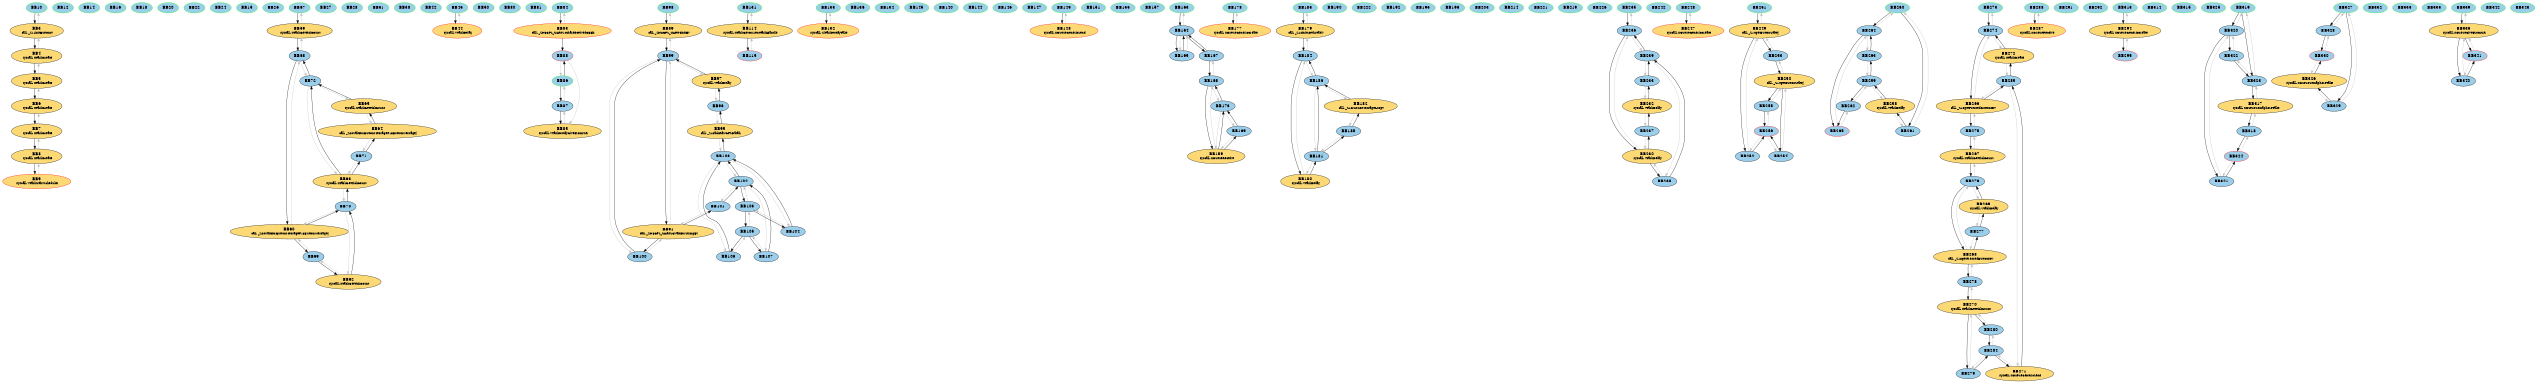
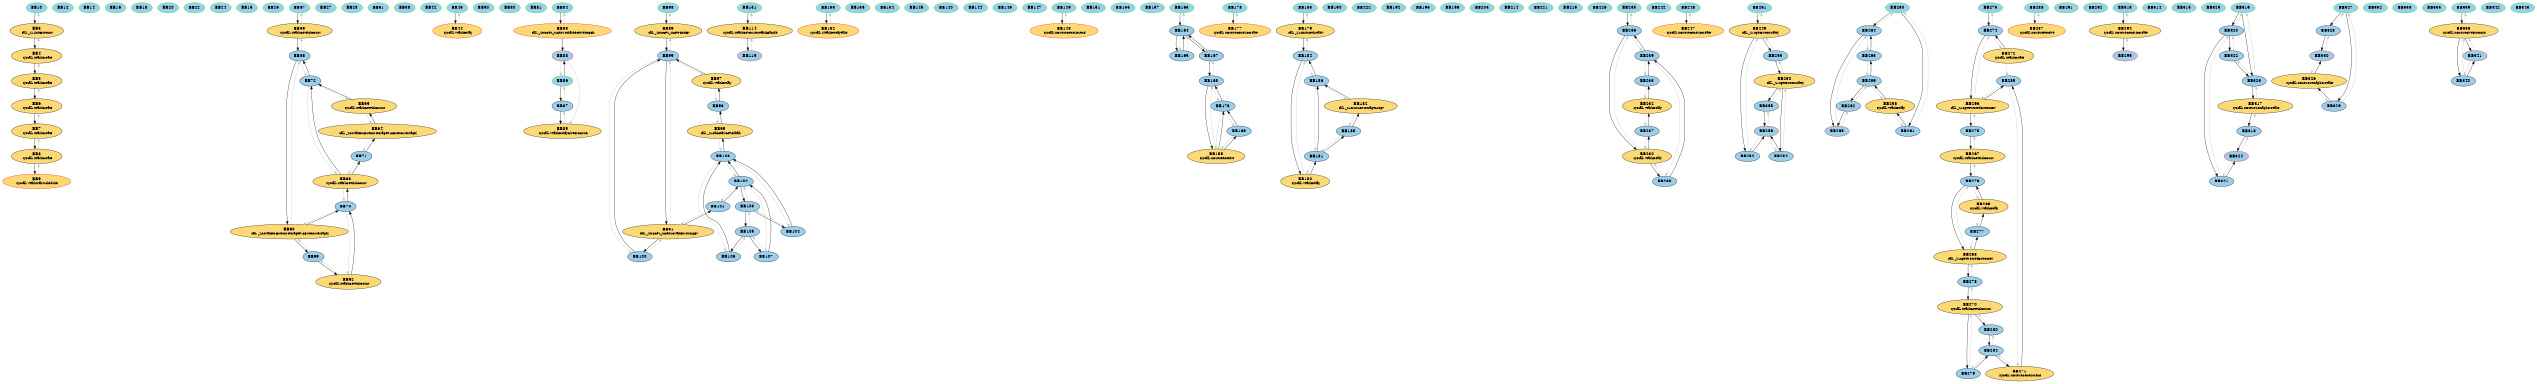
  digraph {
    node [fillcolor="#9ACEEB" style=filled]
    BB10 [color=green]
    n2 [fillcolor="#FCD975" label=<BB3<BR /> <FONT POINT-SIZE="10">call: _Z11initButtonsv</FONT>>]
    n3 [fillcolor="#FCD975" label=<BB4<BR /> <FONT POINT-SIZE="10">syscall: xTaskCreate</FONT>>]
    n4 [fillcolor="#FCD975" label=<BB5<BR /> <FONT POINT-SIZE="10">syscall: xTaskCreate</FONT>>]
    n5 [fillcolor="#FCD975" label=<BB6<BR /> <FONT POINT-SIZE="10">syscall: xTaskCreate</FONT>>]
    n6 [fillcolor="#FCD975" label=<BB7<BR /> <FONT POINT-SIZE="10">syscall: xTaskCreate</FONT>>]
    n7 [fillcolor="#FCD975" label=<BB8<BR /> <FONT POINT-SIZE="10">syscall: xTaskCreate</FONT>>]
    n8 [color=red fillcolor="#FCD975" label=<BB9<BR /> <FONT POINT-SIZE="10">syscall: vTaskStartScheduler</FONT>>]
    BB12 [color=green]
    BB14 [color=green]
    BB16 [color=green]
    BB18 [color=green]
    BB20 [color=green]
    BB22 [color=green]
    BB24 [color=green]
    n16 [color=green label=BB15]
    BB26 [color=green]
    BB67 [color=green]
    n19 [fillcolor="#FCD975" label=<BB59<BR /> <FONT POINT-SIZE="10">syscall: xTaskGetTickCount</FONT>>]
    BB68
    n21 [fillcolor="#FCD975" label=<BB60<BR /> <FONT POINT-SIZE="10">call: _Z20waitForButtonMessageP13ButtonMessagej</FONT>>]
    BB72
    BB69
    BB70
    n25 [fillcolor="#FCD975" label=<BB62<BR /> <FONT POINT-SIZE="10">syscall: xTaskGetTickCount</FONT>>]
    n26 [fillcolor="#FCD975" label=<BB63<BR /> <FONT POINT-SIZE="10">syscall: xTaskGetTickCount</FONT>>]
    BB71
    n28 [fillcolor="#FCD975" label=<BB64<BR /> <FONT POINT-SIZE="10">call: _Z20waitForButtonMessageP13ButtonMessagej</FONT>>]
    n29 [fillcolor="#FCD975" label=<BB65<BR /> <FONT POINT-SIZE="10">syscall: xTaskGetTickCount</FONT>>]
    BB27 [color=green]
    BB28 [color=green]
    BB31 [color=green]
    BB38 [color=green]
    BB42 [color=green]
    BB45 [color=green]
    n36 [color=red fillcolor="#FCD975" label=<BB44<BR /> <FONT POINT-SIZE="10">syscall: vTaskDelay</FONT>>]
    BB50 [color=green]
    BB80 [color=green]
    BB81 [color=green]
    BB84 [color=green]
    n41 [color=red fillcolor="#FCD975" label=<BB83<BR /> <FONT POINT-SIZE="10">call: _ZN8GPS_UART14charReceivedCBEh</FONT>>]
    BB86 [color=green]
    BB87
    BB88 [color=red]
    n45 [fillcolor="#FCD975" label=<BB85<BR /> <FONT POINT-SIZE="10">syscall: vTaskNotifyGiveFromISR</FONT>>]
    BB98 [color=green]
    n47 [fillcolor="#FCD975" label=<BB89<BR /> <FONT POINT-SIZE="10">call: _ZN8GPS_UART4initEv</FONT>>]
    BB99
    n49 [fillcolor="#FCD975" label=<BB91<BR /> <FONT POINT-SIZE="10">call: _ZN8GPS_UART13waitForStringEv</FONT>>]
    BB100
    n51 [fillcolor="#FCD975" label=<BB97<BR /> <FONT POINT-SIZE="10">syscall: vTaskDelay</FONT>>]
    BB101
    BB102
    BB103
    BB108
    BB107
    BB104
    BB105
    n59 [fillcolor="#FCD975" label=<BB95<BR /> <FONT POINT-SIZE="10">call: _Z13ackRawGPSDatah</FONT>>]
    BB106
    BB96
    BB131 [color=green]
    n63 [fillcolor="#FCD975" label=<BB114<BR /> <FONT POINT-SIZE="10">syscall: xTaskGetCurrentTaskHandle</FONT>>]
    BB115 [color=red]
    BB133 [color=green]
    n66 [color=red fillcolor="#FCD975" label=<BB132<BR /> <FONT POINT-SIZE="10">syscall: ulTaskNotifyTake</FONT>>]
    BB136 [color=green]
    BB134 [color=green]
    BB145 [color=green]
    BB140 [color=green]
    BB144 [color=green]
    BB146 [color=green]
    BB147 [color=green]
    BB149 [color=green]
    n75 [color=red fillcolor="#FCD975" label=<BB148<BR /> <FONT POINT-SIZE="10">syscall: xQueueGenericSend</FONT>>]
    BB151 [color=green]
    BB155 [color=green]
    BB157 [color=green]
    BB163 [color=green]
    BB164
    BB165
    BB167
    BB168
    n84 [fillcolor="#FCD975" label=<BB159<BR /> <FONT POINT-SIZE="10">syscall: xQueueReceive</FONT>>]
    BB173
    BB169
    BB178 [color=green]
    n88 [color=red fillcolor="#FCD975" label=<BB177<BR /> <FONT POINT-SIZE="10">syscall: xQueueGenericCreate</FONT>>]
    BB183 [color=green]
    n90 [fillcolor="#FCD975" label=<BB179<BR /> <FONT POINT-SIZE="10">call: _Z12initSDThreadv</FONT>>]
    BB184
    n92 [fillcolor="#FCD975" label=<BB180<BR /> <FONT POINT-SIZE="10">syscall: vTaskDelay</FONT>>]
    BB186
    BB181
    BB185
    n96 [fillcolor="#FCD975" label=<BB182<BR /> <FONT POINT-SIZE="10">call: _Z16runSDMessageLoopv</FONT>>]
    BB190 [color=green]
    BB222 [color=green]
    BB192 [color=green]
    BB195 [color=green]
    BB196 [color=green]
    BB203 [color=green]
    BB214 [color=green]
    BB221 [color=green]
    BB219 [color=green]
    BB226 [color=green]
    BB235 [color=green]
    BB236
    n109 [fillcolor="#FCD975" label=<BB230<BR /> <FONT POINT-SIZE="10">syscall: vTaskDelay</FONT>>]
    BB239
    BB237
    BB238
    n113 [fillcolor="#FCD975" label=<BB232<BR /> <FONT POINT-SIZE="10">syscall: vTaskDelay</FONT>>]
    BB233
    BB242 [color=green]
    BB248 [color=green]
    n117 [color=red fillcolor="#FCD975" label=<BB247<BR /> <FONT POINT-SIZE="10">syscall: xQueueGenericCreate</FONT>>]
    BB251 [color=green]
    n119 [fillcolor="#FCD975" label=<BB249<BR /> <FONT POINT-SIZE="10">call: _Z14getButtonStatej</FONT>>]
    BB252
    BB253
    BB256 [color=red]
    n123 [fillcolor="#FCD975" label=<BB250<BR /> <FONT POINT-SIZE="10">call: _Z14getButtonStatej</FONT>>]
    BB254
-   BB255
+   BB255 [label=BB355]
    BB260 [color=green]
    BB264
    BB261
    BB265 [color=red]
    BB263
    n131 [fillcolor="#FCD975" label=<BB258<BR /> <FONT POINT-SIZE="10">syscall: vTaskDelay</FONT>>]
    BB262
    BB259
    BB273 [color=green]
    BB274
    n136 [fillcolor="#FCD975" label=<BB266<BR /> <FONT POINT-SIZE="10">call: _Z18getPressedButtonIDv</FONT>>]
    n137 [fillcolor="#FCD975" label=<BB272<BR /> <FONT POINT-SIZE="10">syscall: xTaskCreate</FONT>>]
    BB275
    BB285
    n140 [fillcolor="#FCD975" label=<BB267<BR /> <FONT POINT-SIZE="10">syscall: xTaskGetTickCount</FONT>>]
    n141 [fillcolor="#FCD975" label=<BB271<BR /> <FONT POINT-SIZE="10">syscall: xQueueGenericSend</FONT>>]
    BB276
    n143 [fillcolor="#FCD975" label=<BB268<BR /> <FONT POINT-SIZE="10">call: _Z18getPressedButtonIDv</FONT>>]
    n144 [fillcolor="#FCD975" label=<BB269<BR /> <FONT POINT-SIZE="10">syscall: vTaskDelay</FONT>>]
    BB277
    BB278
    n147 [fillcolor="#FCD975" label=<BB270<BR /> <FONT POINT-SIZE="10">syscall: xTaskGetTickCount</FONT>>]
    BB279
    BB280
    BB284
    BB288 [color=green]
    n152 [color=red fillcolor="#FCD975" label=<BB287<BR /> <FONT POINT-SIZE="10">syscall: xQueueReceive</FONT>>]
    BB291 [color=green]
    BB292 [color=green]
    BB313 [color=green]
    n156 [fillcolor="#FCD975" label=<BB294<BR /> <FONT POINT-SIZE="10">syscall: xQueueGenericCreate</FONT>>]
    BB295 [color=red]
    BB314 [color=green]
    BB315 [color=green]
    BB325 [color=green]
    BB319 [color=green]
    BB320
    BB323
    BB321
    BB322
    n166 [fillcolor="#FCD975" label=<BB317<BR /> <FONT POINT-SIZE="10">syscall: xQueueSemaphoreTake</FONT>>]
    BB324 [color=red]
    BB318
    BB327 [color=green]
    BB328
    BB329
    BB330 [color=red]
    n173 [fillcolor="#FCD975" label=<BB326<BR /> <FONT POINT-SIZE="10">syscall: xQueueSemaphoreTake</FONT>>]
    BB332 [color=green]
    BB333 [color=green]
    BB335 [color=green]
    BB339 [color=green]
    n178 [fillcolor="#FCD975" label=<BB336<BR /> <FONT POINT-SIZE="10">syscall: xQueueGiveFromISR</FONT>>]
    BB340
    BB341 [color=red]
    BB342 [color=green]
    BB343 [color=green]
    subgraph sub_1 {
      label=main
      BB10
      n2
      n3
      n4
      n5
      n6
      n7
      n8
    }
    subgraph sub_2 {
      label=__cxx_global_var_init
      BB12
    }
    subgraph sub_3 {
      label="__cxx_global_var_init.1"
      BB14
    }
    subgraph sub_4 {
      label=_ZN21CurrentPositionScreenC2Ev
      BB16
    }
    subgraph sub_5 {
      label="__cxx_global_var_init.2"
      BB18
    }
    subgraph sub_6 {
      label="__cxx_global_var_init.3"
      BB20
    }
    subgraph sub_7 {
      label="__cxx_global_var_init.4"
      BB22
    }
    subgraph sub_8 {
      label="__cxx_global_var_init.5"
      BB24
    }
    subgraph sub_9 {
      label=_Z16setCurrentScreenP6Screen
      n16
    }
    subgraph sub_10 {
      label=_Z16getCurrentScreenv
      BB26
    }
    subgraph sub_11 {
      label=_Z12vDisplayTaskPv
      BB67
      n19
      BB68
      n21
      BB72
      BB69
      BB70
      n25
      n26
      BB71
      n28
      n29
    }
    subgraph sub_12 {
      label=_Z16enterChildScreenP6Screen
      BB27
    }
    subgraph sub_13 {
      label=_Z18backToParentScreenv
      BB28
    }
    subgraph sub_14 {
      label=_Z11initDisplayv
      BB31
    }
    subgraph sub_15 {
      label=_Z11initScreensv
      BB38
    }
    subgraph sub_16 {
      label=_Z11drawDisplayv
      BB42
    }
    subgraph sub_17 {
      label=_Z14showMessageBoxPKc
      BB45
      n36
    }
    subgraph sub_18 {
      label=_Z13processButtonRK13ButtonMessage
      BB50
    }
    subgraph sub_19 {
      label="_GLOBAL__sub_I_ScreenManager.cpp"
      BB80
    }
    subgraph sub_20 {
      label=_ZN8GPS_UARTC2Ev
      BB81
    }
    subgraph sub_21 {
      label=USART1_IRQHandler
      BB84
      n41
    }
    subgraph sub_22 {
      label=_ZN8GPS_UART14charReceivedCBEh
      BB86
      BB87
      BB88
      n45
    }
    subgraph sub_23 {
      label=_Z8vGPSTaskPv
      BB98
      n47
      BB99
      n49
      BB100
      n51
      BB101
      BB102
      BB103
      BB108
      BB107
      BB104
      BB105
      n59
      BB106
      BB96
    }
    subgraph sub_24 {
      label=_ZN8GPS_UART4initEv
      BB131
      n63
      BB115
    }
    subgraph sub_25 {
      label=_ZN8GPS_UART13waitForStringEv
      BB133
      n66
    }
    subgraph sub_26 {
      label=_ZN8GPS_UART8readCharEv
      BB136
    }
    subgraph sub_27 {
      label=_ZNK8GPS_UART9availableEv
      BB134
    }
    subgraph sub_28 {
      label=_ZN14SdFatSPIDriverC2Ev
      BB145
    }
    subgraph sub_29 {
      label=_ZNVK7NMEAGPS9availableEv
      BB140
    }
    subgraph sub_30 {
      label="_GLOBAL__sub_I_GPSThread.cpp"
      BB144
    }
    subgraph sub_31 {
      label=_ZN5SdFatC2EP14SdFatSPIDriver
      BB146
    }
    subgraph sub_32 {
      label=_Z19requestRawGPSBufferv
      BB147
    }
    subgraph sub_33 {
      label=_Z13ackRawGPSDatah
      BB149
      n75
    }
    subgraph sub_34 {
      label=_Z10initSDCardv
      BB151
    }
    subgraph sub_35 {
      label=_ZN5SdFat5beginEj
      BB155
    }
    subgraph sub_36 {
      label=_Z11saveRawDataRK9SDMessage
      BB157
    }
    subgraph sub_37 {
      label=_Z16runSDMessageLoopv
      BB163
      BB164
      BB165
      BB167
      BB168
      n84
      BB173
      BB169
    }
    subgraph sub_38 {
      label=_Z12initSDThreadv
      BB178
      n88
    }
    subgraph sub_39 {
      label=_Z9vSDThreadPv
      BB183
      n90
      BB184
      n92
      BB186
      BB181
      BB185
      n96
    }
    subgraph sub_40 {
      label=_ZN10CharWriter5writeEPKc
      BB190
    }
    subgraph sub_41 {
      label=_Z12setLedStatush
      BB222
    }
    subgraph sub_42 {
      label=_ZN10CharWriter5writeEc
      BB192
    }
    subgraph sub_43 {
      label="_GLOBAL__sub_I_SDThread.cpp"
      BB195
    }
    subgraph sub_44 {
      label=_ZN9LEDDriverC2Ev
      BB196
    }
    subgraph sub_45 {
      label=_Z5blinkh
      BB203
    }
    subgraph sub_46 {
      label=_ZN9LEDDriver4initEv
      BB214
    }
    subgraph sub_47 {
      label=_ZN9LEDDriver7turnOffEv
      BB221
    }
    subgraph sub_48 {
      label=_ZN9LEDDriver6turnOnEv
      BB219
    }
    subgraph sub_49 {
      label=_Z4halth
      BB226
    }
    subgraph sub_50 {
      label=_Z10vLEDThreadPv
      BB235
      BB236
      n109
      BB239
      BB237
      BB238
      n113
      BB233
    }
    subgraph sub_51 {
      label="_GLOBAL__sub_I_LEDThread.cpp"
      BB242
    }
    subgraph sub_52 {
      label=_Z11initButtonsv
      BB248
      n117
    }
    subgraph sub_53 {
      label=_Z18getPressedButtonIDv
      BB251
      n119
      BB252
      BB253
      BB256
      n123
      BB254
      BB255
    }
    subgraph sub_54 {
      label=_Z14getButtonStatej
      BB260
      BB264
      BB261
      BB265
      BB263
      n131
      BB262
      BB259
    }
    subgraph sub_55 {
      label=_Z14vButtonsThreadPv
      BB273
      BB274
      n136
      n137
      BB275
      BB285
      n140
      n141
      BB276
      n143
      n144
      BB277
      BB278
      n147
      BB279
      BB280
      BB284
    }
    subgraph sub_56 {
      label=_Z20waitForButtonMessageP13ButtonMessagej
      BB288
      n152
    }
    subgraph sub_57 {
      label="_GLOBAL__sub_I_ButtonsThread.cpp"
      BB291
    }
    subgraph sub_58 {
      label=_ZN14SdFatSPIDriver8activateEv
      BB292
    }
    subgraph sub_59 {
      label=_ZN14SdFatSPIDriver5beginEh
      BB313
      n156
      BB295
    }
    subgraph sub_60 {
      label=_ZN14SdFatSPIDriver10deactivateEv
      BB314
    }
    subgraph sub_61 {
      label=_ZN14SdFatSPIDriver7receiveEv
      BB315
    }
    subgraph sub_62 {
      label=_ZN14SdFatSPIDriver4sendEh
      BB325
    }
    subgraph sub_63 {
      label=_ZN14SdFatSPIDriver7receiveEPhj
      BB319
      BB320
      BB323
      BB321
      BB322
      n166
      BB324
      BB318
    }
    subgraph sub_64 {
      label=_ZN14SdFatSPIDriver4sendEPKhj
      BB327
      BB328
      BB329
      BB330
      n173
    }
    subgraph sub_65 {
      label=_ZN14SdFatSPIDriver6selectEv
      BB332
    }
    subgraph sub_66 {
      label=_ZN14SdFatSPIDriver14setSpiSettingsERK11SPISettings
      BB333
    }
    subgraph sub_67 {
      label=_ZN14SdFatSPIDriver8unselectEv
      BB335
    }
    subgraph sub_68 {
      label=_ZN14SdFatSPIDriver22dmaTransferCompletedCBEv
      BB339
      n178
      BB340
      BB341
    }
    subgraph sub_69 {
      label=DMA1_Channel2_IRQHandler
      BB342
    }
    subgraph sub_70 {
      label=DMA1_Channel3_IRQHandler
      BB343
    }
    BB10 -> n2
    n2 -> BB10 [color=grey]
    n2 -> n3
    n3 -> n2 [color=grey]
    n3 -> n4
    n4 -> n3 [color=grey]
    n4 -> n5
    n5 -> n4 [color=grey]
    n5 -> n6
    n6 -> n5 [color=grey]
    n6 -> n7
    n7 -> n6 [color=grey]
    n7 -> n8
    n8 -> n7 [color=grey]
    BB67 -> n19
    n19 -> BB67 [color=grey]
    n19 -> BB68
    BB68 -> n19 [color=grey]
    BB68 -> n21
    BB68 -> BB72 [color=grey]
    n21 -> BB68 [color=grey]
    n21 -> BB69
    n21 -> BB70
    BB72 -> BB68
    BB72 -> n26 [color=grey]
    BB72 -> n29 [color=grey]
    BB69 -> n21 [color=grey]
    BB69 -> n25
    BB70 -> n21 [color=grey]
    BB70 -> n25 [color=grey]
    BB70 -> n26
    n25 -> BB69 [color=grey]
    n25 -> BB70
    n26 -> BB72
    n26 -> BB70 [color=grey]
    n26 -> BB71
    BB71 -> n26 [color=grey]
    BB71 -> n28
    n28 -> BB71 [color=grey]
    n28 -> n29
    n29 -> BB72
    n29 -> n28 [color=grey]
    BB45 -> n36
    n36 -> BB45 [color=grey]
    BB84 -> n41
    n41 -> BB84 [color=grey]
    n41 -> BB88
    BB86 -> BB87
    BB86 -> BB88
    BB87 -> BB86 [color=grey]
    BB87 -> n45
    BB88 -> BB86 [color=grey]
    BB88 -> n45 [color=grey]
    n45 -> BB87 [color=grey]
    BB98 -> n47
    n47 -> BB98 [color=grey]
    n47 -> BB99
    BB99 -> n47 [color=grey]
    BB99 -> n49
    BB99 -> BB100 [color=grey]
    BB99 -> n51 [color=grey]
    n49 -> BB99 [color=grey]
    n49 -> BB100
    n49 -> BB101
    BB100 -> BB99
    BB100 -> n49 [color=grey]
    n51 -> BB99
    n51 -> BB96 [color=grey]
    BB101 -> n49 [color=grey]
    BB101 -> BB102
    BB102 -> BB101 [color=grey]
    BB102 -> BB103
    BB102 -> BB108
    BB102 -> BB107 [color=grey]
    BB103 -> BB102 [color=grey]
    BB103 -> BB104
    BB103 -> BB105
    BB108 -> BB102 [color=grey]
    BB108 -> BB104 [color=grey]
    BB108 -> n59
    BB108 -> BB106 [color=grey]
    BB107 -> BB102
    BB107 -> BB105 [color=grey]
    BB104 -> BB103 [color=grey]
    BB104 -> BB108
    BB105 -> BB103 [color=grey]
    BB105 -> BB107
    BB105 -> BB106
    n59 -> BB108 [color=grey]
    n59 -> BB96
    BB106 -> BB108
    BB106 -> BB105 [color=grey]
    BB96 -> n51
    BB96 -> n59 [color=grey]
    BB131 -> n63
    n63 -> BB131 [color=grey]
    n63 -> BB115
    BB115 -> n63 [color=grey]
    BB133 -> n66
    n66 -> BB133 [color=grey]
    BB149 -> n75
    n75 -> BB149 [color=grey]
    BB163 -> BB164
    BB164 -> BB163 [color=grey]
    BB164 -> BB165
    BB164 -> BB165 [color=grey]
    BB164 -> BB167
    BB165 -> BB164
    BB165 -> BB164 [color=grey]
    BB167 -> BB164 [color=black]
    BB167 -> BB168
    BB168 -> BB167 [color=grey]
    BB168 -> n84
    BB168 -> BB173 [color=grey]
    n84 -> BB168 [color=grey]
    n84 -> BB173
    n84 -> BB169
    BB173 -> BB168
    BB173 -> n84 [color=grey]
    BB173 -> BB169 [color=grey]
    BB169 -> n84 [color=grey]
    BB169 -> BB173
    BB178 -> n88
    n88 -> BB178 [color=grey]
    BB183 -> n90
    n90 -> BB183 [color=grey]
    n90 -> BB184
    BB184 -> n90 [color=grey]
    BB184 -> n92
    BB184 -> BB186 [color=grey]
    n92 -> BB184 [color=grey]
    n92 -> BB181
    BB186 -> BB184
    BB186 -> BB181 [color=grey]
    BB186 -> n96 [color=grey]
    BB181 -> n92 [color=grey]
    BB181 -> BB186
    BB181 -> BB185
    BB185 -> BB181 [color=grey]
    BB185 -> n96
    n96 -> BB186
    n96 -> BB185 [color=grey]
    BB235 -> BB236
    BB236 -> BB235 [color=grey]
    BB236 -> n109
    BB236 -> BB239 [color=grey]
    n109 -> BB236 [color=grey]
    n109 -> BB237
    n109 -> BB238
    BB239 -> BB236
    BB239 -> BB238 [color=grey]
    BB239 -> BB233 [color=grey]
    BB237 -> n109 [color=grey]
    BB237 -> n113
    BB238 -> n109 [color=grey]
    BB238 -> BB239
    n113 -> BB237 [color=grey]
    n113 -> BB233
    BB233 -> BB239
    BB233 -> n113 [color=grey]
    BB248 -> n117
    n117 -> BB248 [color=grey]
    BB251 -> n119
    n119 -> BB251 [color=grey]
    n119 -> BB252
    n119 -> BB253
    BB252 -> n119 [color=grey]
    BB252 -> BB256
    BB253 -> n119 [color=grey]
    BB253 -> n123
    BB256 -> BB252 [color=grey]
    BB256 -> BB254 [color=grey]
    BB256 -> BB255 [color=grey]
    n123 -> BB253 [color=grey]
    n123 -> BB254
    n123 -> BB255
    BB254 -> BB256
    BB254 -> n123 [color=grey]
    BB255 -> BB256
    BB255 -> n123 [color=grey]
    BB260 -> BB264
    BB260 -> BB261
    BB264 -> BB260 [color=grey]
    BB264 -> BB265
    BB264 -> BB263 [color=grey]
    BB261 -> BB260 [color=grey]
    BB261 -> n131
    BB265 -> BB264 [color=grey]
    BB265 -> BB262 [color=grey]
    BB263 -> BB264
    BB263 -> BB259 [color=grey]
    n131 -> BB261 [color=grey]
    n131 -> BB259
    BB262 -> BB265
    BB262 -> BB259 [color=grey]
    BB259 -> BB263
    BB259 -> n131 [color=grey]
    BB259 -> BB262
    BB273 -> BB274
    BB274 -> BB273 [color=grey]
    BB274 -> n136
    BB274 -> n137 [color=grey]
    n136 -> BB274 [color=grey]
    n136 -> BB275
    n136 -> BB285
    n137 -> BB274
    n137 -> BB285 [color=grey]
    BB275 -> n136 [color=grey]
    BB275 -> n140
    BB285 -> n136 [color=grey]
-   BB285 -> n137
    BB285 -> n141 [color=grey]
    n140 -> BB275 [color=grey]
    n140 -> BB276
    n141 -> BB285
    n141 -> BB284 [color=grey]
    BB276 -> n140 [color=grey]
    BB276 -> n143
    BB276 -> n144 [color=grey]
    n143 -> BB276 [color=grey]
    n143 -> BB277
    n143 -> BB278
    n144 -> BB276
    n144 -> BB277 [color=grey]
    BB277 -> n143 [color=grey]
    BB277 -> n144
    BB278 -> n143 [color=grey]
    BB278 -> n147
    n147 -> BB278 [color=grey]
    n147 -> BB279
    n147 -> BB280
    BB279 -> n147 [color=grey]
    BB279 -> BB284
    BB280 -> n147 [color=grey]
    BB280 -> BB284
    BB284 -> n141
    BB284 -> BB279 [color=grey]
    BB284 -> BB280 [color=grey]
    BB288 -> n152
    n152 -> BB288 [color=grey]
    BB313 -> n156
    n156 -> BB313 [color=grey]
    n156 -> BB295
    BB295 -> n156 [color=grey]
    BB319 -> BB320
    BB319 -> BB323
    BB320 -> BB319 [color=grey]
    BB320 -> BB321
    BB320 -> BB322
    BB323 -> BB319 [color=grey]
    BB323 -> BB322 [color=grey]
    BB323 -> n166
    BB321 -> BB320 [color=grey]
    BB321 -> BB324
    BB322 -> BB320 [color=grey]
    BB322 -> BB323
    n166 -> BB323 [color=grey]
    n166 -> BB318
    BB324 -> BB321 [color=grey]
    BB324 -> BB318 [color=grey]
    BB318 -> n166 [color=grey]
    BB318 -> BB324
    BB327 -> BB328
    BB327 -> BB329
    BB328 -> BB327 [color=grey]
    BB328 -> BB330
    BB329 -> BB327 [color=grey]
    BB329 -> n173
    BB330 -> BB328 [color=grey]
    BB330 -> n173 [color=grey]
    n173 -> BB329 [color=grey]
    n173 -> BB330
    BB339 -> n178
    n178 -> BB339 [color=grey]
    n178 -> BB340
    n178 -> BB341
    BB340 -> n178 [color=grey]
    BB340 -> BB341
    BB341 -> n178 [color=grey]
    BB341 -> BB340 [color=grey]
  }
